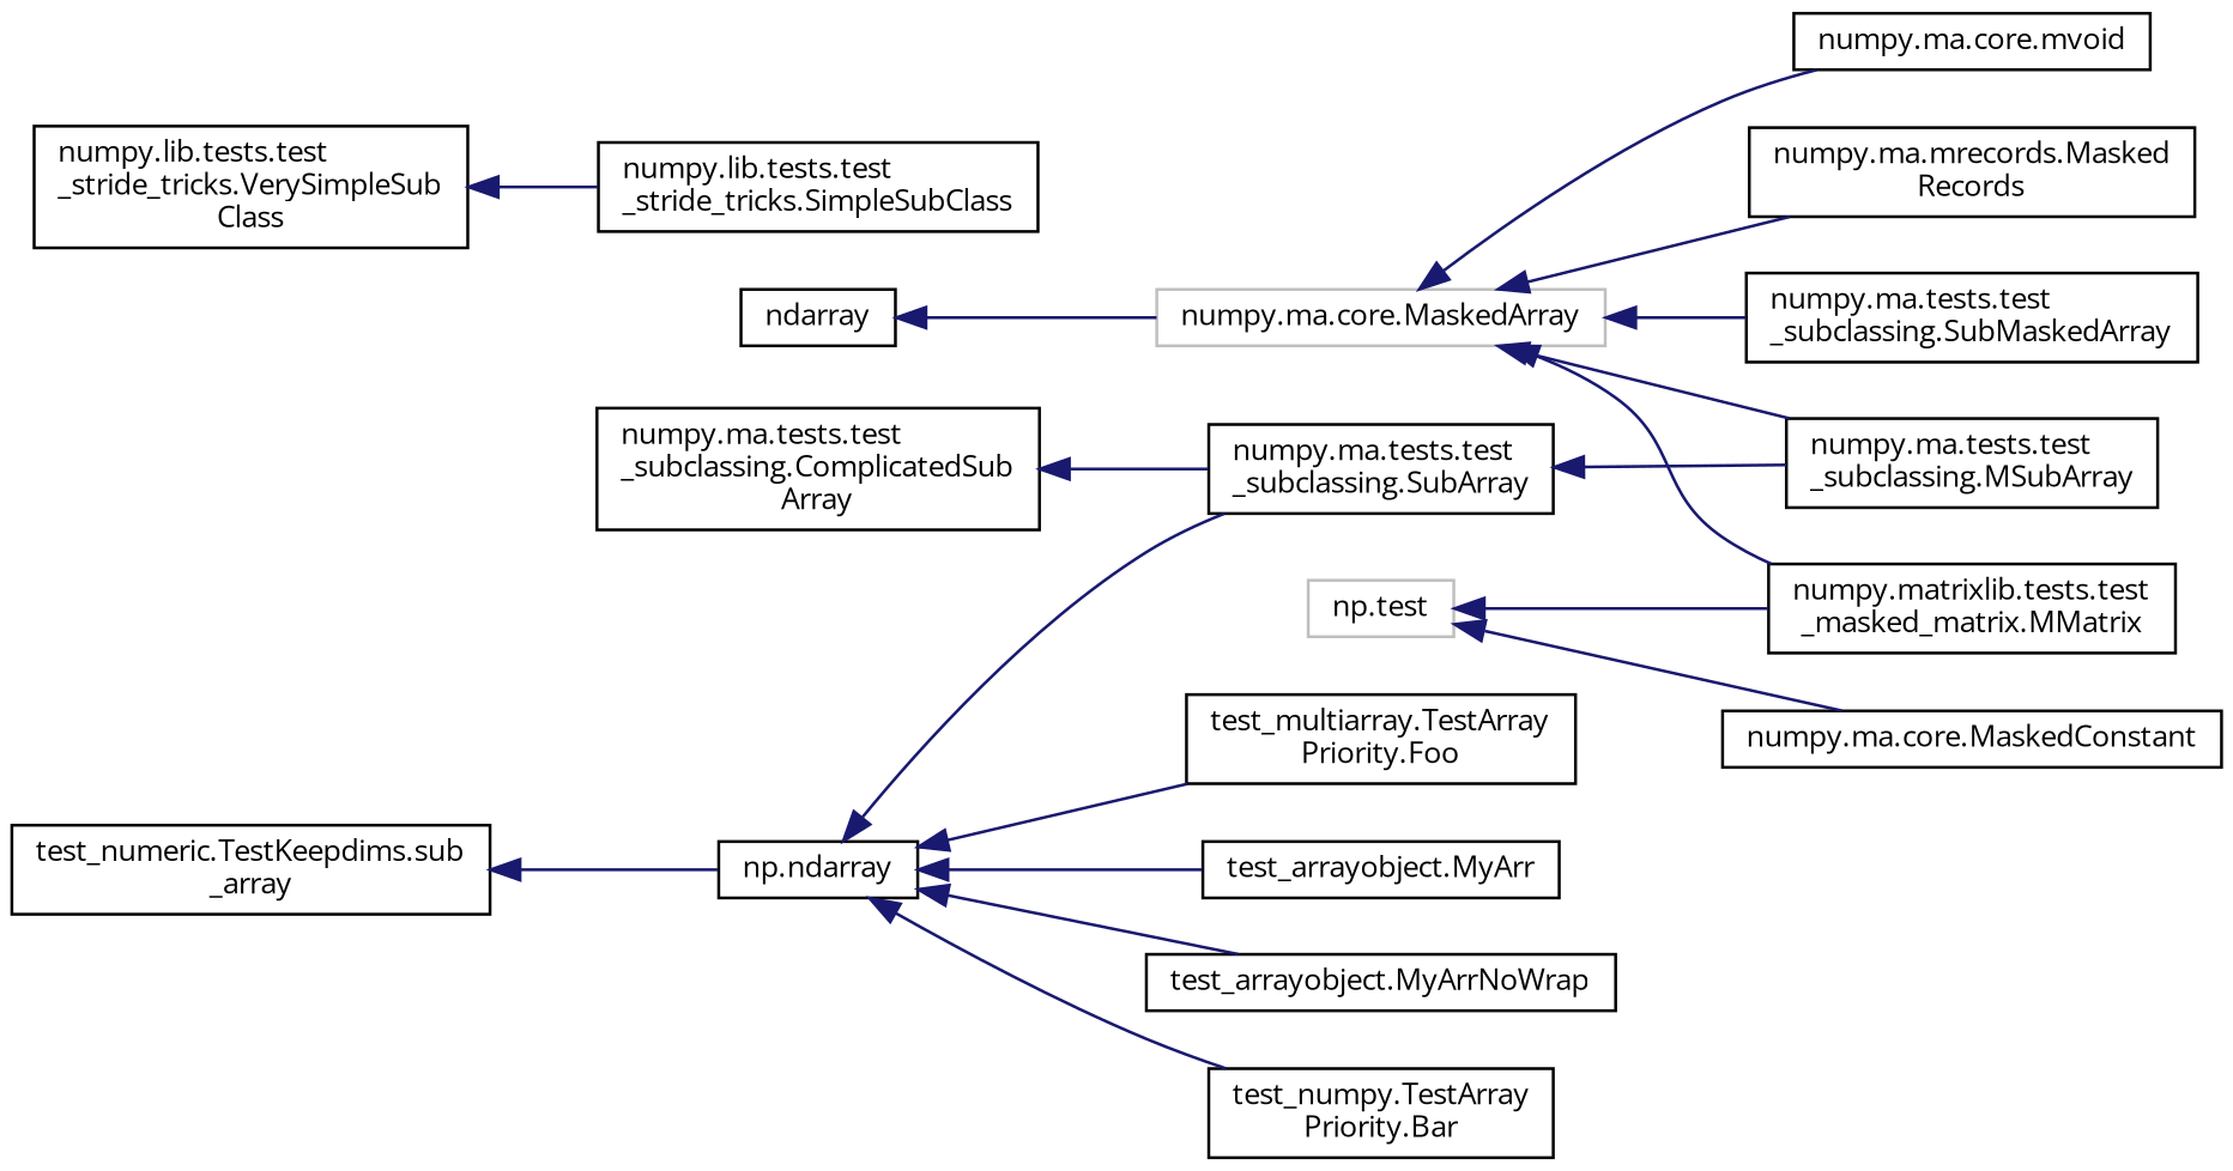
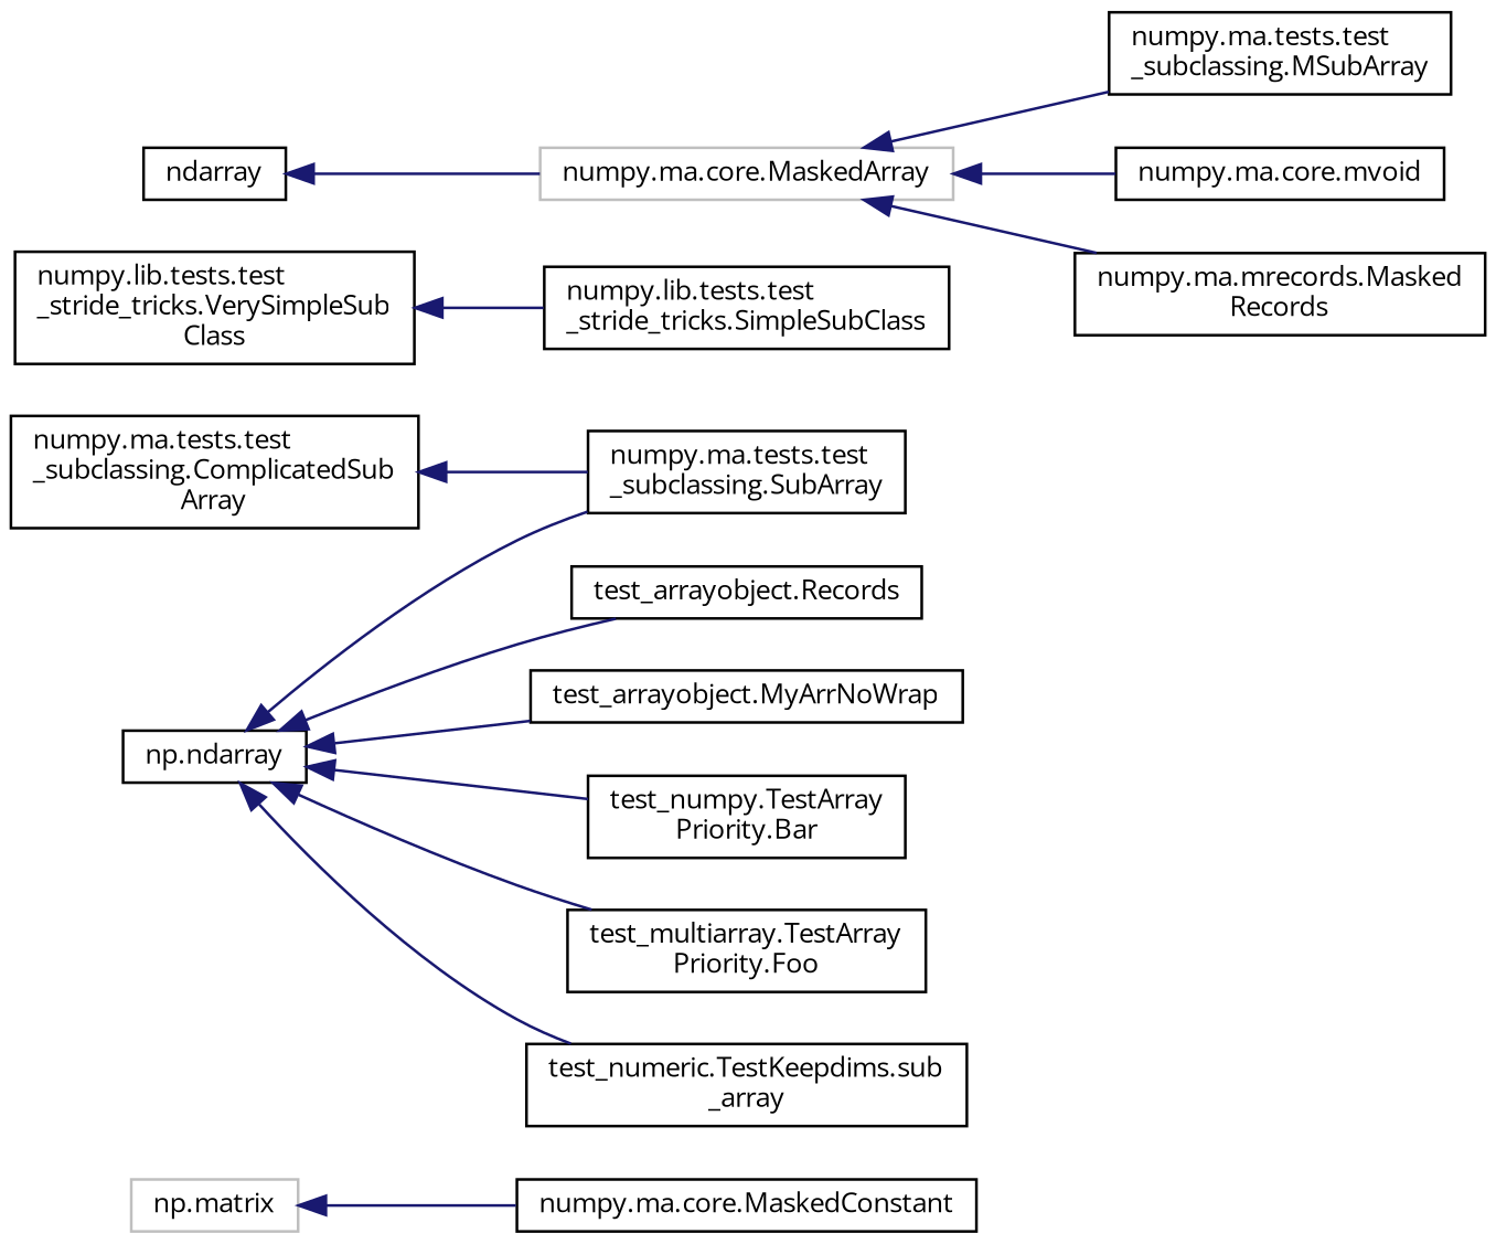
  digraph {
    fontname="Open Sans"
    rankdir=LR
    node [color=black fillcolor=white fontname="Open Sans" fontsize=10 shape=record style=filled]
    edge [color=midnightblue dir=back fontname="Open Sans" fontsize=10 labelfontname=Helvetica labelfontsize=10 style=solid]
-   n1 [color=grey75 height=0.2 label="np.test" width=0.4]
-   n2 [height=0.2 label="numpy.matrixlib.tests.test\l_masked_matrix.MMatrix" width=0.4]
+   n1 [color=grey75 height=0.2 label="np.matrix" width=0.4]
    n3 [height=0.2 label="numpy.ma.core.MaskedConstant" width=0.4]
    n4 [height=0.2 label="np.ndarray" width=0.4]
    n5 [height=0.2 label="numpy.ma.tests.test\l_subclassing.SubArray" width=0.4]
-   n6 [height=0.2 label="test_arrayobject.MyArr" width=0.4]
+   n6 [height=0.2 label="test_arrayobject.Records" width=0.4]
    n7 [height=0.2 label="test_arrayobject.MyArrNoWrap" width=0.4]
    n8 [height=0.2 label="test_numpy.TestArray\lPriority.Bar" width=0.4]
    n9 [height=0.2 label="test_multiarray.TestArray\lPriority.Foo" width=0.4]
    n10 [height=0.2 label="test_numeric.TestKeepdims.sub\l_array" width=0.4]
    n11 [height=0.2 label="numpy.lib.tests.test\l_stride_tricks.VerySimpleSub\lClass" width=0.4]
    n12 [height=0.2 label="numpy.lib.tests.test\l_stride_tricks.SimpleSubClass" width=0.4]
    n13 [height=0.2 label="numpy.ma.tests.test\l_subclassing.MSubArray" width=0.4]
    n14 [height=0.2 label="numpy.ma.tests.test\l_subclassing.ComplicatedSub\lArray" width=0.4]
    n15 [height=0.2 label=ndarray width=0.4]
    n16 [color=grey75 height=0.2 label="numpy.ma.core.MaskedArray" width=0.4]
    n17 [height=0.2 label="numpy.ma.core.mvoid" width=0.4]
    n18 [height=0.2 label="numpy.ma.mrecords.Masked\lRecords" width=0.4]
-   n19 [height=0.2 label="numpy.ma.tests.test\l_subclassing.SubMaskedArray" width=0.4]
-   n1 -> n2
    n1 -> n3
    n4 -> n5
    n4 -> n6
    n4 -> n7
    n4 -> n8
    n4 -> n9
-   n10 -> n4
-   n5 -> n13
+   n4 -> n10
    n11 -> n12
    n14 -> n5
    n15 -> n16
-   n16 -> n2
    n16 -> n13
    n16 -> n17
    n16 -> n18
-   n16 -> n19
  }
